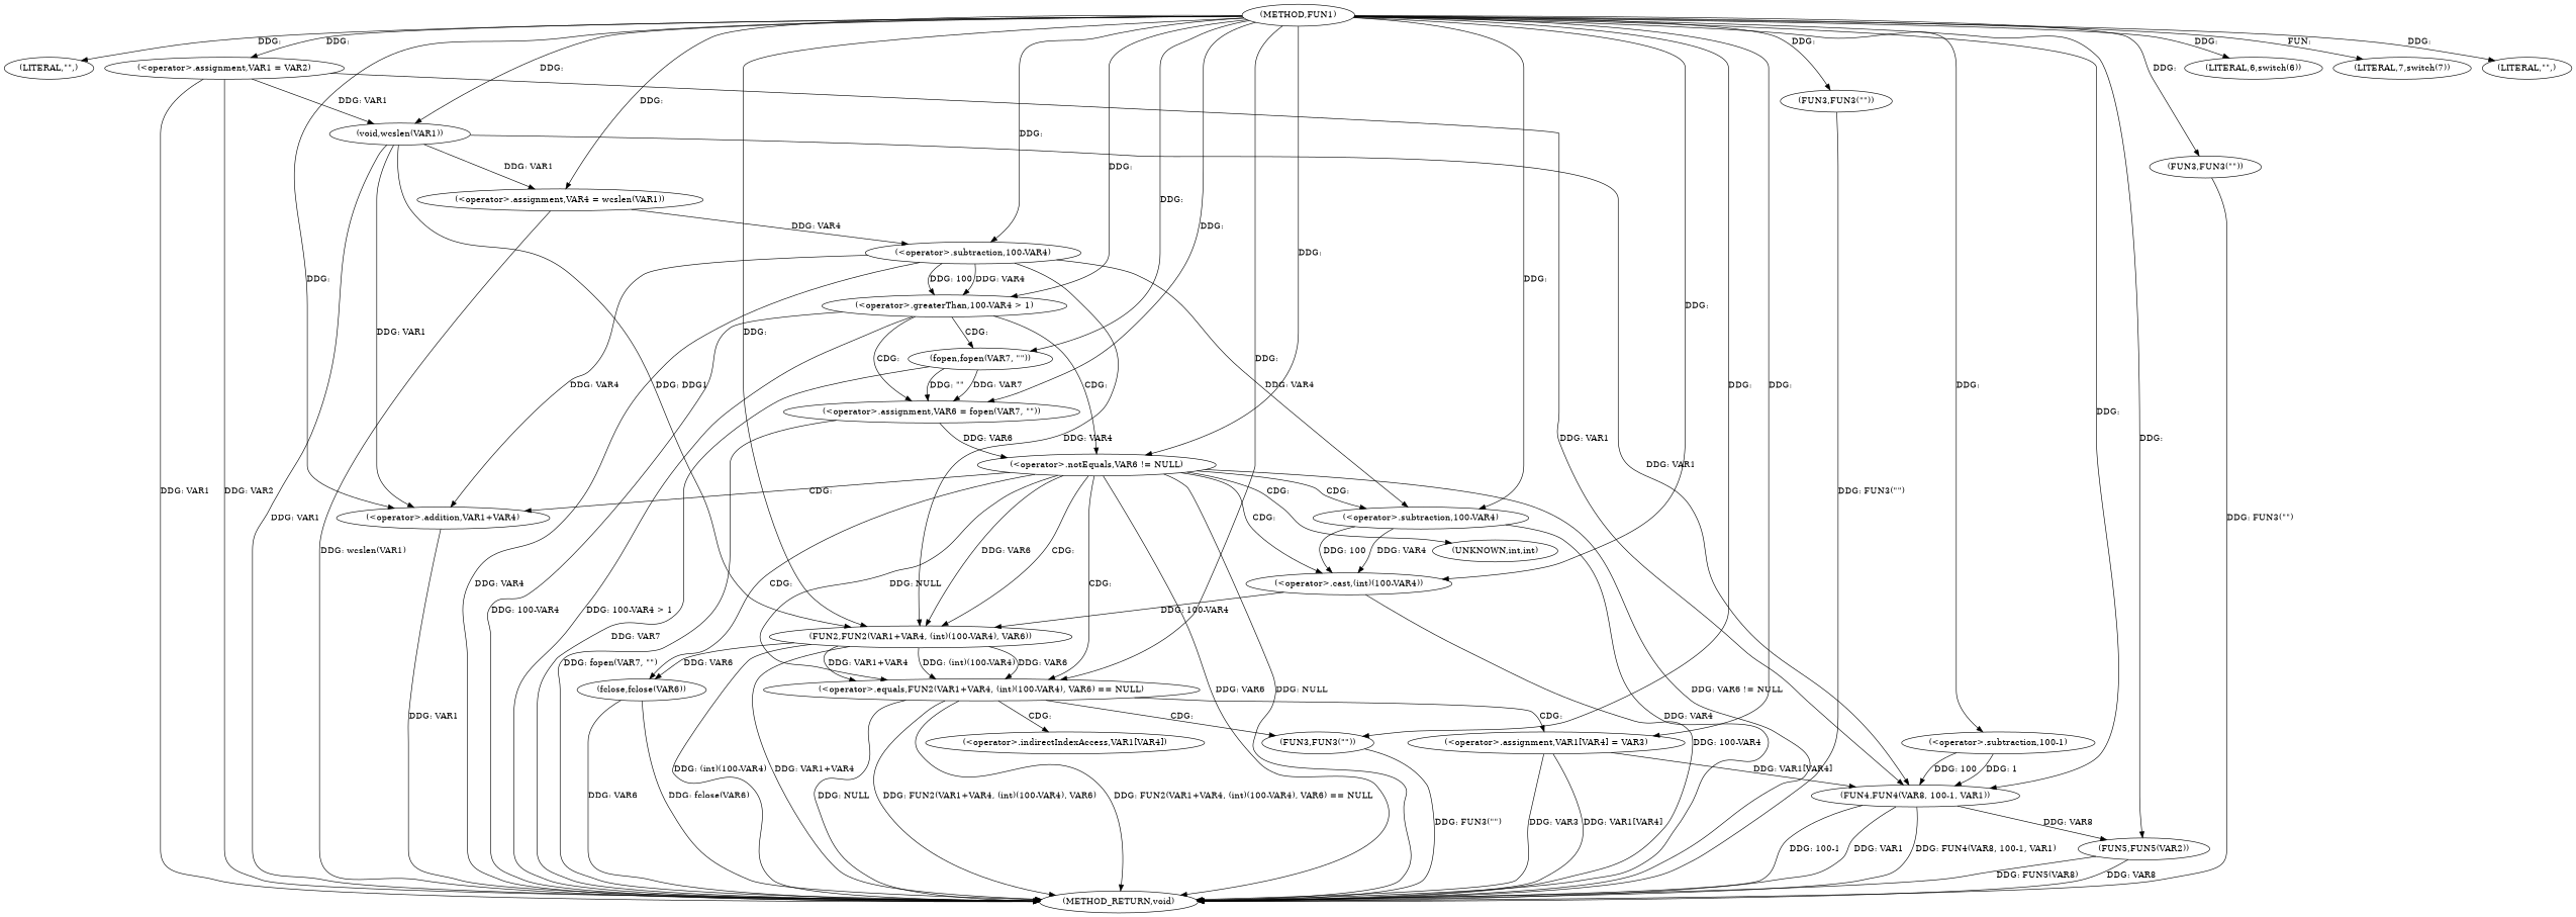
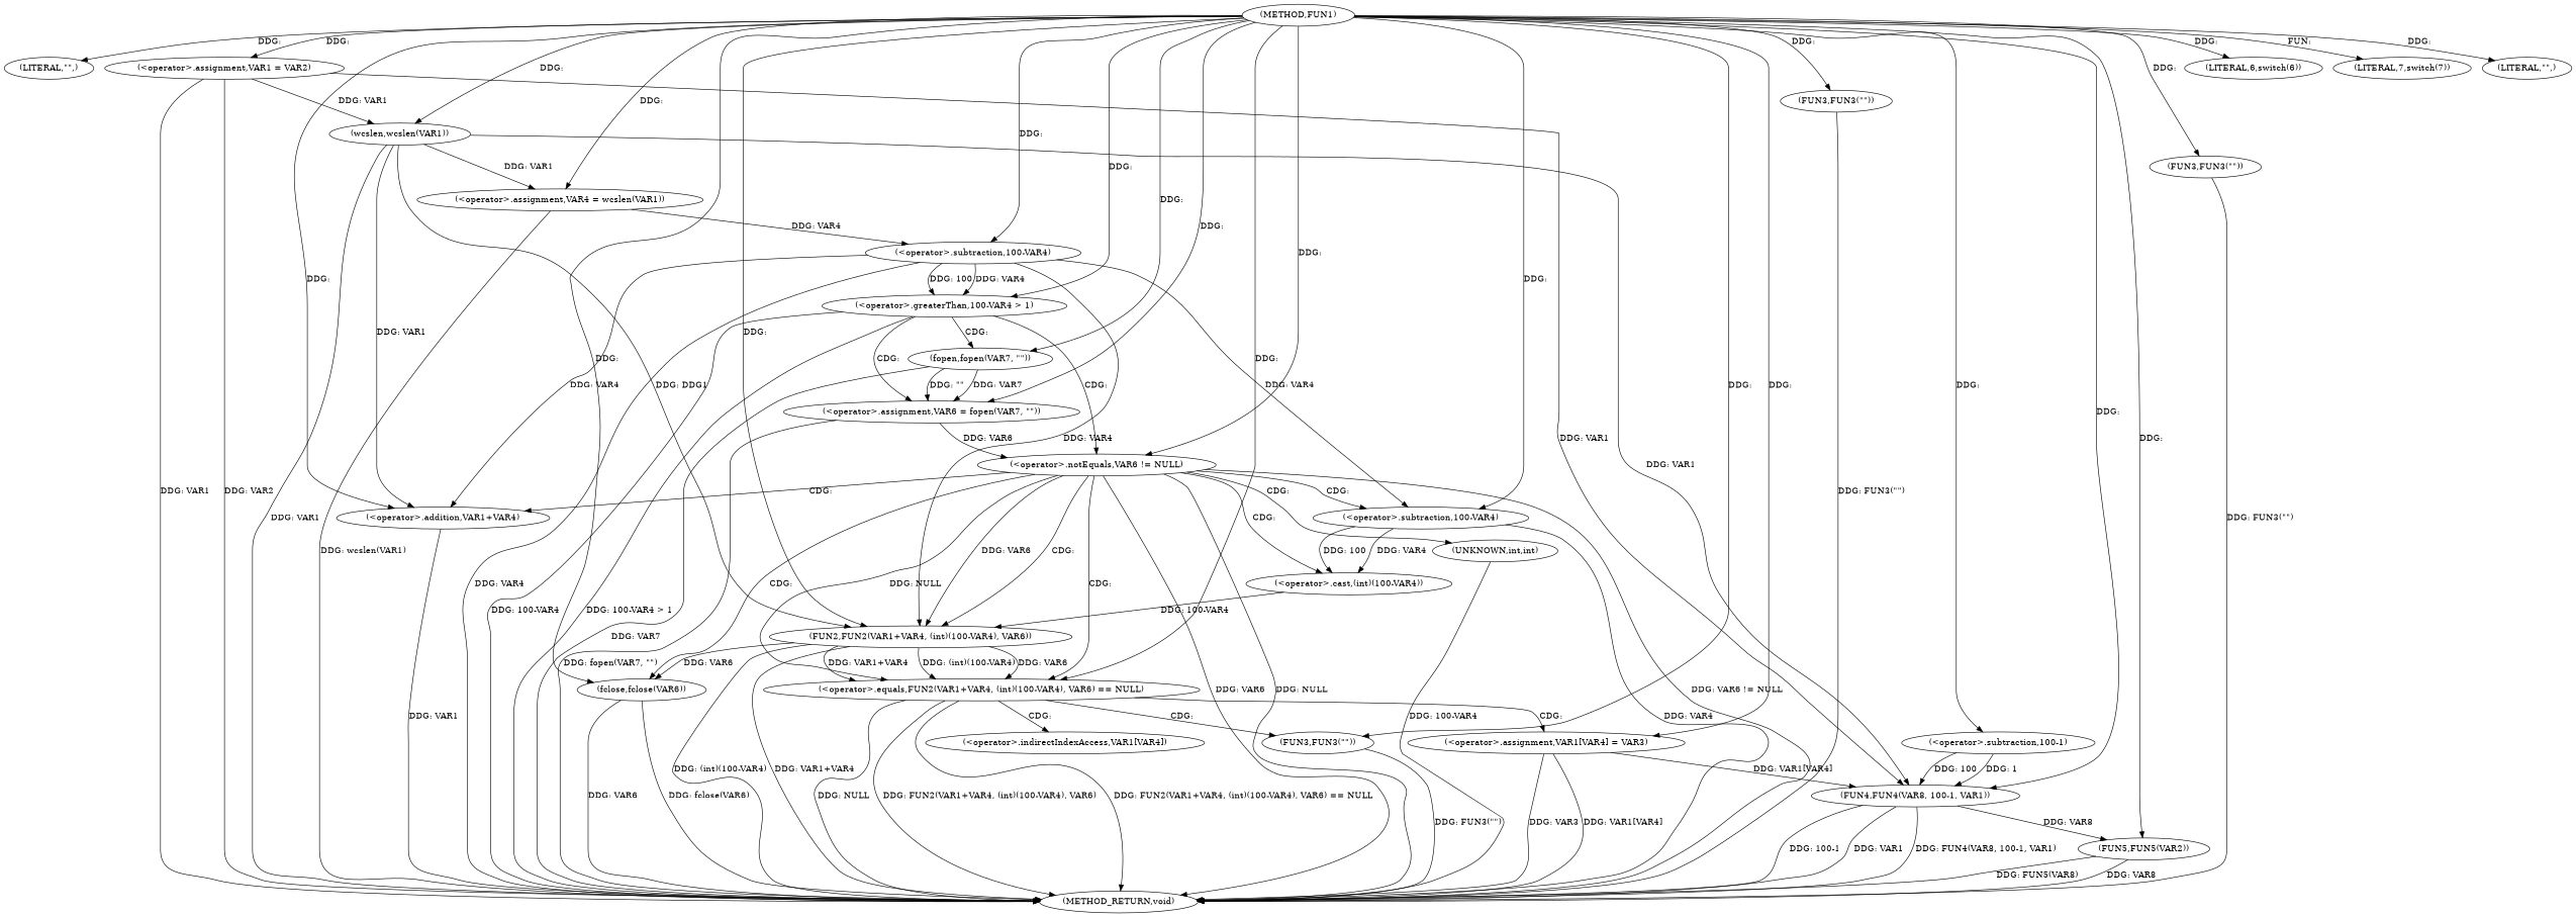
  digraph {
    n1 [label="(METHOD,FUN1)"]
    n2 [label="(LITERAL,\"\",)"]
    n3 [label="(<operator>.assignment,VAR1 = VAR2)"]
    n4 [label="(LITERAL,6,switch(6))"]
    n5 [label="(<operator>.assignment,VAR4 = wcslen(VAR1))"]
-   n6 [label="(void,wcslen(VAR1))"]
+   n6 [label="(wcslen,wcslen(VAR1))"]
    n7 [label="(<operator>.greaterThan,100-VAR4 > 1)"]
    n8 [label="(<operator>.subtraction,100-VAR4)"]
    n9 [label="(<operator>.assignment,VAR6 = fopen(VAR7, \"\"))"]
    n10 [label="(fopen,fopen(VAR7, \"\"))"]
    n11 [label="(<operator>.notEquals,VAR6 != NULL)"]
    n12 [label="(<operator>.equals,FUN2(VAR1+VAR4, (int)(100-VAR4), VAR6) == NULL)"]
    n13 [label="(FUN2,FUN2(VAR1+VAR4, (int)(100-VAR4), VAR6))"]
    n14 [label="(<operator>.addition,VAR1+VAR4)"]
    n15 [label="(<operator>.subtraction,100-VAR4)"]
    n16 [label="(FUN3,FUN3(\"\"))"]
    n17 [label="(<operator>.assignment,VAR1[VAR4] = VAR3)"]
    n18 [label="(fclose,fclose(VAR6))"]
    n19 [label="(FUN3,FUN3(\"\"))"]
    n20 [label="(LITERAL,7,switch(7))"]
    n21 [label="(LITERAL,\"\",)"]
    n22 [label="(FUN4,FUN4(VAR8, 100-1, VAR1))"]
    n23 [label="(<operator>.subtraction,100-1)"]
    n24 [label="(FUN5,FUN5(VAR2))"]
    n25 [label="(FUN3,FUN3(\"\"))"]
    n26 [label="(METHOD_RETURN,void)"]
    n27 [label="(<operator>.cast,(int)(100-VAR4))"]
    n28 [label="(UNKNOWN,int,int)"]
    n29 [label="(<operator>.indirectIndexAccess,VAR1[VAR4])"]
    n1 -> n2 [label="DDG: "]
    n1 -> n3 [label="DDG: "]
    n1 -> n4 [label="DDG: "]
    n1 -> n5 [label="DDG: "]
    n1 -> n6 [label="DDG: "]
    n1 -> n7 [label="DDG: "]
    n1 -> n8 [label="DDG: "]
    n1 -> n9 [label="DDG: "]
    n1 -> n10 [label="DDG: "]
    n1 -> n11 [label="DDG: "]
    n1 -> n12 [label="DDG: "]
    n1 -> n13 [label="DDG: "]
    n1 -> n14 [label="DDG: "]
    n1 -> n15 [label="DDG: "]
    n1 -> n16 [label="DDG: "]
    n1 -> n17 [label="DDG: "]
-   n1 -> n27 [label="DDG: "]
+   n1 -> n18 [label="DDG: "]
    n1 -> n19 [label="DDG: "]
    n1 -> n20 [label="FUN: "]
    n1 -> n21 [label="DDG: "]
    n1 -> n22 [label="DDG: "]
    n1 -> n23 [label="DDG: "]
    n1 -> n24 [label="DDG: "]
    n1 -> n25 [label="DDG: "]
    n3 -> n6 [label="DDG: VAR1"]
    n3 -> n22 [label="DDG: VAR1"]
    n3 -> n26 [label="DDG: VAR1"]
    n3 -> n26 [label="DDG: VAR2"]
    n5 -> n8 [label="DDG: VAR4"]
    n5 -> n26 [label="DDG: wcslen(VAR1)"]
    n6 -> n5 [label="DDG: VAR1"]
    n6 -> n13 [label="DDG: DDG1"]
    n6 -> n14 [label="DDG: VAR1"]
    n6 -> n22 [label="DDG: VAR1"]
    n6 -> n26 [label="DDG: VAR1"]
    n7 -> n9 [label="CDG: "]
    n7 -> n10 [label="CDG: "]
    n7 -> n11 [label="CDG: "]
    n7 -> n26 [label="DDG: 100-VAR4 > 1"]
    n7 -> n26 [label="DDG: 100-VAR4"]
    n8 -> n7 [label="DDG: 100"]
    n8 -> n7 [label="DDG: VAR4"]
    n8 -> n13 [label="DDG: VAR4"]
    n8 -> n14 [label="DDG: VAR4"]
    n8 -> n15 [label="DDG: VAR4"]
    n8 -> n26 [label="DDG: VAR4"]
    n9 -> n11 [label="DDG: VAR6"]
    n9 -> n26 [label="DDG: fopen(VAR7, \"\")"]
    n10 -> n9 [label="DDG: VAR7"]
    n10 -> n9 [label="DDG: \"\""]
    n10 -> n26 [label="DDG: VAR7"]
    n11 -> n12 [label="DDG: NULL"]
    n11 -> n12 [label="CDG: "]
    n11 -> n13 [label="DDG: VAR6"]
    n11 -> n13 [label="CDG: "]
    n11 -> n14 [label="CDG: "]
    n11 -> n15 [label="CDG: "]
    n11 -> n18 [label="CDG: "]
    n11 -> n26 [label="DDG: NULL"]
    n11 -> n26 [label="DDG: VAR6 != NULL"]
    n11 -> n26 [label="DDG: VAR6"]
    n11 -> n27 [label="CDG: "]
    n11 -> n28 [label="CDG: "]
    n12 -> n16 [label="CDG: "]
    n12 -> n17 [label="CDG: "]
    n12 -> n26 [label="DDG: FUN2(VAR1+VAR4, (int)(100-VAR4), VAR6) == NULL"]
    n12 -> n26 [label="DDG: NULL"]
    n12 -> n26 [label="DDG: FUN2(VAR1+VAR4, (int)(100-VAR4), VAR6)"]
    n12 -> n29 [label="CDG: "]
    n13 -> n12 [label="DDG: VAR1+VAR4"]
    n13 -> n12 [label="DDG: (int)(100-VAR4)"]
    n13 -> n12 [label="DDG: VAR6"]
    n13 -> n18 [label="DDG: VAR6"]
    n13 -> n26 [label="DDG: (int)(100-VAR4)"]
    n13 -> n26 [label="DDG: VAR1+VAR4"]
    n14 -> n26 [label="DDG: VAR1"]
    n15 -> n26 [label="DDG: VAR4"]
    n15 -> n27 [label="DDG: 100"]
    n15 -> n27 [label="DDG: VAR4"]
    n16 -> n26 [label="DDG: FUN3(\"\")"]
    n17 -> n22 [label="DDG: VAR1[VAR4]"]
    n17 -> n26 [label="DDG: VAR1[VAR4]"]
    n17 -> n26 [label="DDG: VAR3"]
    n18 -> n26 [label="DDG: VAR6"]
    n18 -> n26 [label="DDG: fclose(VAR6)"]
    n19 -> n26 [label="DDG: FUN3(\"\")"]
    n22 -> n24 [label="DDG: VAR8"]
    n22 -> n26 [label="DDG: FUN4(VAR8, 100-1, VAR1)"]
    n22 -> n26 [label="DDG: 100-1"]
    n22 -> n26 [label="DDG: VAR1"]
    n23 -> n22 [label="DDG: 100"]
    n23 -> n22 [label="DDG: 1"]
    n24 -> n26 [label="DDG: VAR8"]
    n24 -> n26 [label="DDG: FUN5(VAR8)"]
    n25 -> n26 [label="DDG: FUN3(\"\")"]
    n27 -> n13 [label="DDG: 100-VAR4"]
-   n27 -> n26 [label="DDG: 100-VAR4"]
+   n28 -> n26 [label="DDG: 100-VAR4"]
  }
